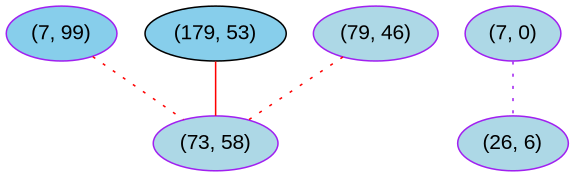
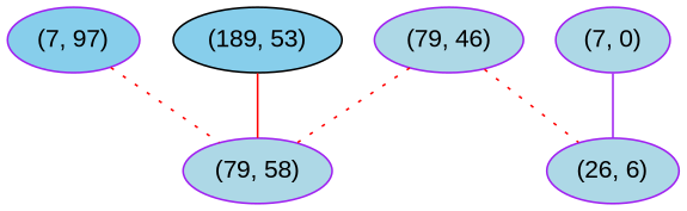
  graph {
    fontname="Liberation Sans"
    node [color=purple fillcolor=lightblue fontname="Liberation Sans" style=filled]
    edge [color=red fontname="Liberation Sans" style=dotted weight=1]
-   "(7, 99)" [fillcolor=skyblue]
-   "(79, 58)" [label="(73, 58)"]
+   "(7, 99)" [fillcolor=skyblue label="(7, 97)"]
+   "(79, 58)"
    n3 [label="(7, 0)"]
    "(26, 6)"
-   "(189, 53)" [color=black fillcolor=skyblue label="(179, 53)"]
+   "(189, 53)" [color=black fillcolor=skyblue]
    "(79, 46)"
    "(7, 99)" -- "(79, 58)"
-   n3 -- "(26, 6)" [color=purple weight=4]
+   n3 -- "(26, 6)" [color=purple style=solid weight=4]
    "(189, 53)" -- "(79, 58)" [style=solid]
    "(79, 46)" -- "(79, 58)"
+   "(79, 46)" -- "(26, 6)"
  }
